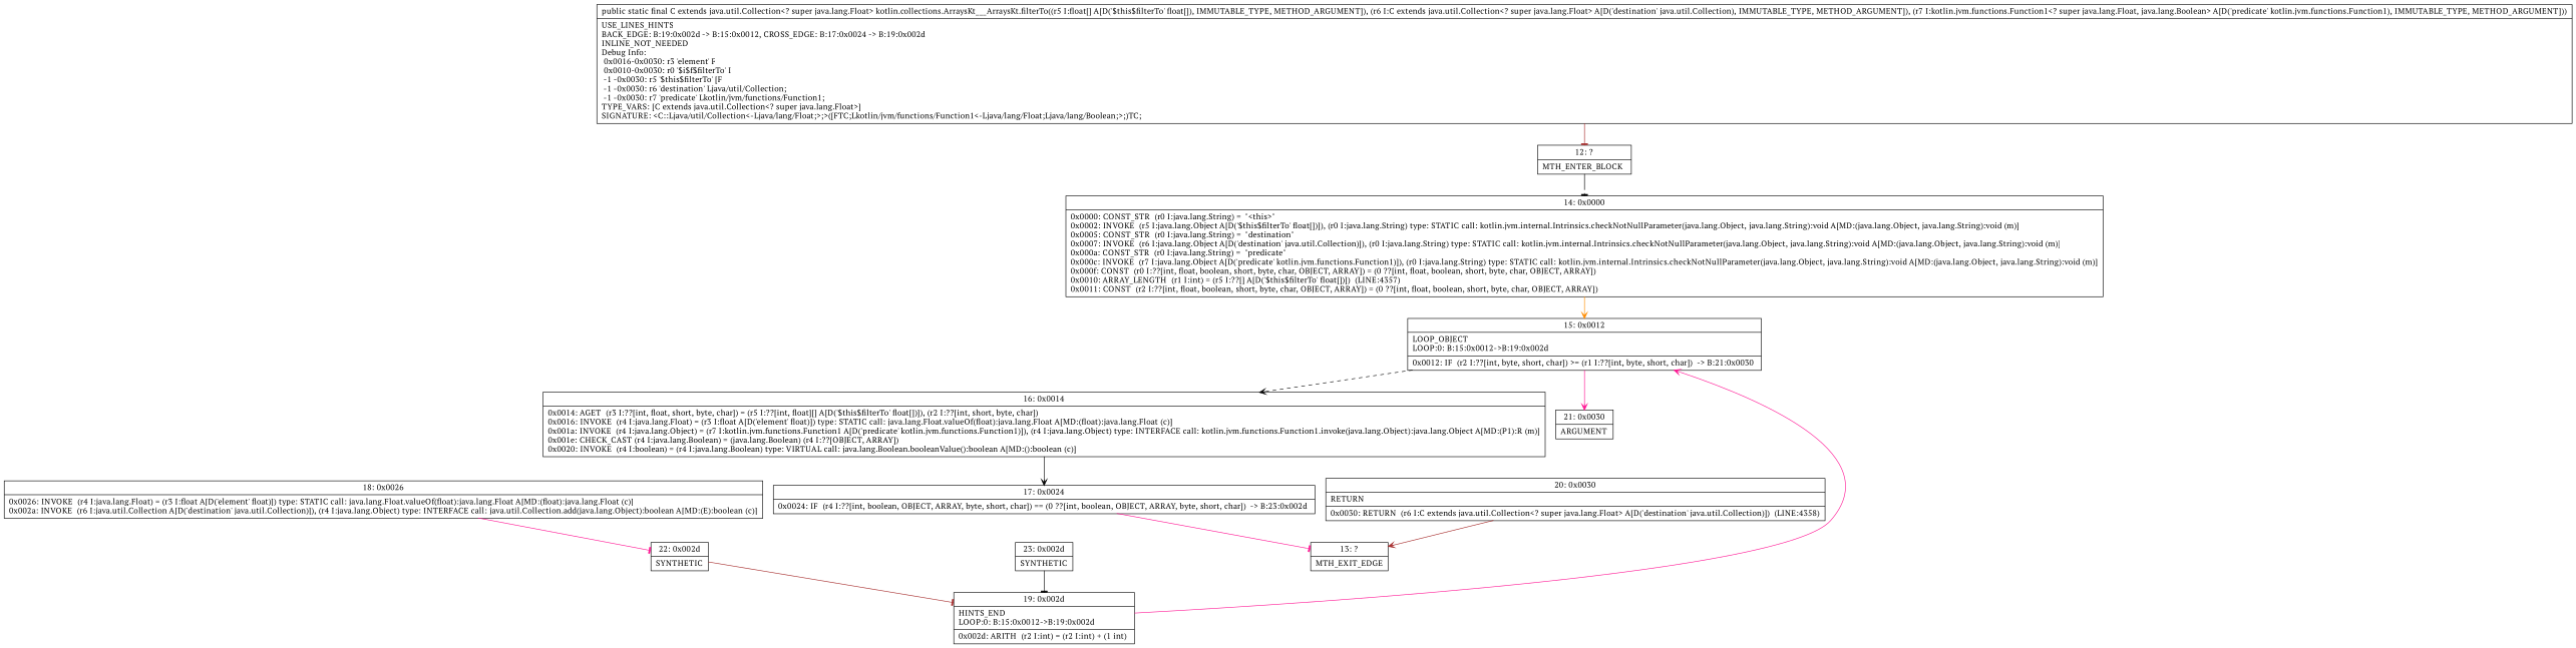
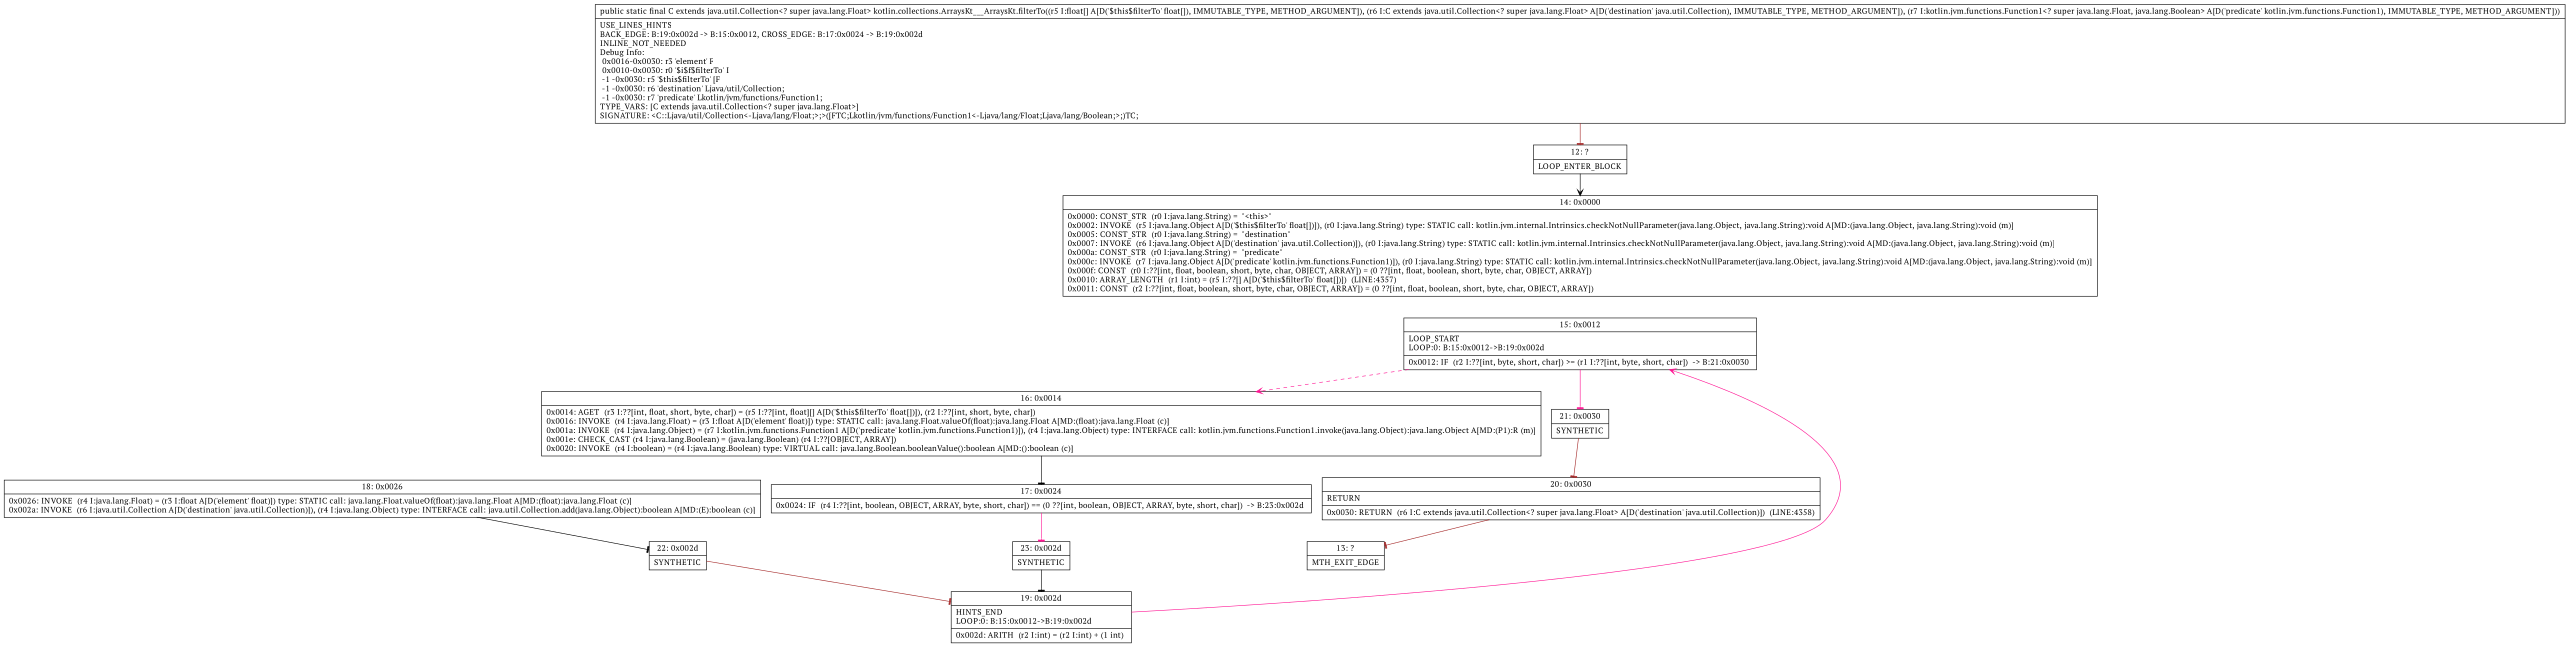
  digraph {
    fontname="PT Serif"
    node [fontname="PT Serif" shape=record]
    edge [arrowhead=tee color=deeppink fontname="PT Serif"]
-   n1 [label="{12\:\ ?|MTH_ENTER_BLOCK\l}"]
+   n1 [label="{12\:\ ?|LOOP_ENTER_BLOCK\l}"]
    n2 [label="{14\:\ 0x0000|0x0000: CONST_STR  (r0 I:java.lang.String) =  \"\<this\>\" \l0x0002: INVOKE  (r5 I:java.lang.Object A[D('$this$filterTo' float[])]), (r0 I:java.lang.String) type: STATIC call: kotlin.jvm.internal.Intrinsics.checkNotNullParameter(java.lang.Object, java.lang.String):void A[MD:(java.lang.Object, java.lang.String):void (m)]\l0x0005: CONST_STR  (r0 I:java.lang.String) =  \"destination\" \l0x0007: INVOKE  (r6 I:java.lang.Object A[D('destination' java.util.Collection)]), (r0 I:java.lang.String) type: STATIC call: kotlin.jvm.internal.Intrinsics.checkNotNullParameter(java.lang.Object, java.lang.String):void A[MD:(java.lang.Object, java.lang.String):void (m)]\l0x000a: CONST_STR  (r0 I:java.lang.String) =  \"predicate\" \l0x000c: INVOKE  (r7 I:java.lang.Object A[D('predicate' kotlin.jvm.functions.Function1)]), (r0 I:java.lang.String) type: STATIC call: kotlin.jvm.internal.Intrinsics.checkNotNullParameter(java.lang.Object, java.lang.String):void A[MD:(java.lang.Object, java.lang.String):void (m)]\l0x000f: CONST  (r0 I:??[int, float, boolean, short, byte, char, OBJECT, ARRAY]) = (0 ??[int, float, boolean, short, byte, char, OBJECT, ARRAY]) \l0x0010: ARRAY_LENGTH  (r1 I:int) = (r5 I:??[] A[D('$this$filterTo' float[])])  (LINE:4357)\l0x0011: CONST  (r2 I:??[int, float, boolean, short, byte, char, OBJECT, ARRAY]) = (0 ??[int, float, boolean, short, byte, char, OBJECT, ARRAY]) \l}"]
-   n3 [label="{15\:\ 0x0012|LOOP_OBJECT\lLOOP:0: B:15:0x0012\-\>B:19:0x002d\l|0x0012: IF  (r2 I:??[int, byte, short, char]) \>= (r1 I:??[int, byte, short, char])  \-\> B:21:0x0030 \l}"]
+   n3 [label="{15\:\ 0x0012|LOOP_START\lLOOP:0: B:15:0x0012\-\>B:19:0x002d\l|0x0012: IF  (r2 I:??[int, byte, short, char]) \>= (r1 I:??[int, byte, short, char])  \-\> B:21:0x0030 \l}"]
    n4 [label="{16\:\ 0x0014|0x0014: AGET  (r3 I:??[int, float, short, byte, char]) = (r5 I:??[int, float][] A[D('$this$filterTo' float[])]), (r2 I:??[int, short, byte, char]) \l0x0016: INVOKE  (r4 I:java.lang.Float) = (r3 I:float A[D('element' float)]) type: STATIC call: java.lang.Float.valueOf(float):java.lang.Float A[MD:(float):java.lang.Float (c)]\l0x001a: INVOKE  (r4 I:java.lang.Object) = (r7 I:kotlin.jvm.functions.Function1 A[D('predicate' kotlin.jvm.functions.Function1)]), (r4 I:java.lang.Object) type: INTERFACE call: kotlin.jvm.functions.Function1.invoke(java.lang.Object):java.lang.Object A[MD:(P1):R (m)]\l0x001e: CHECK_CAST (r4 I:java.lang.Boolean) = (java.lang.Boolean) (r4 I:??[OBJECT, ARRAY]) \l0x0020: INVOKE  (r4 I:boolean) = (r4 I:java.lang.Boolean) type: VIRTUAL call: java.lang.Boolean.booleanValue():boolean A[MD:():boolean (c)]\l}"]
-   n5 [label="{21\:\ 0x0030|ARGUMENT\l}"]
+   n5 [label="{21\:\ 0x0030|SYNTHETIC\l}"]
    n6 [label="{17\:\ 0x0024|0x0024: IF  (r4 I:??[int, boolean, OBJECT, ARRAY, byte, short, char]) == (0 ??[int, boolean, OBJECT, ARRAY, byte, short, char])  \-\> B:23:0x002d \l}"]
    n7 [label="{20\:\ 0x0030|RETURN\l|0x0030: RETURN  (r6 I:C extends java.util.Collection\<? super java.lang.Float\> A[D('destination' java.util.Collection)])  (LINE:4358)\l}"]
    n8 [label="{23\:\ 0x002d|SYNTHETIC\l}"]
    n9 [label="{18\:\ 0x0026|0x0026: INVOKE  (r4 I:java.lang.Float) = (r3 I:float A[D('element' float)]) type: STATIC call: java.lang.Float.valueOf(float):java.lang.Float A[MD:(float):java.lang.Float (c)]\l0x002a: INVOKE  (r6 I:java.util.Collection A[D('destination' java.util.Collection)]), (r4 I:java.lang.Object) type: INTERFACE call: java.util.Collection.add(java.lang.Object):boolean A[MD:(E):boolean (c)]\l}"]
    n10 [label="{22\:\ 0x002d|SYNTHETIC\l}"]
    n11 [label="{19\:\ 0x002d|HINTS_END\lLOOP:0: B:15:0x0012\-\>B:19:0x002d\l|0x002d: ARITH  (r2 I:int) = (r2 I:int) + (1 int) \l}"]
    n12 [label="{13\:\ ?|MTH_EXIT_EDGE\l}"]
    n13 [label="{public static final C extends java.util.Collection\<? super java.lang.Float\> kotlin.collections.ArraysKt___ArraysKt.filterTo((r5 I:float[] A[D('$this$filterTo' float[]), IMMUTABLE_TYPE, METHOD_ARGUMENT]), (r6 I:C extends java.util.Collection\<? super java.lang.Float\> A[D('destination' java.util.Collection), IMMUTABLE_TYPE, METHOD_ARGUMENT]), (r7 I:kotlin.jvm.functions.Function1\<? super java.lang.Float, java.lang.Boolean\> A[D('predicate' kotlin.jvm.functions.Function1), IMMUTABLE_TYPE, METHOD_ARGUMENT]))  | USE_LINES_HINTS\lBACK_EDGE: B:19:0x002d \-\> B:15:0x0012, CROSS_EDGE: B:17:0x0024 \-\> B:19:0x002d\lINLINE_NOT_NEEDED\lDebug Info:\l  0x0016\-0x0030: r3 'element' F\l  0x0010\-0x0030: r0 '$i$f$filterTo' I\l  \-1 \-0x0030: r5 '$this$filterTo' [F\l  \-1 \-0x0030: r6 'destination' Ljava\/util\/Collection;\l  \-1 \-0x0030: r7 'predicate' Lkotlin\/jvm\/functions\/Function1;\lTYPE_VARS: [C extends java.util.Collection\<? super java.lang.Float\>]\lSIGNATURE: \<C::Ljava\/util\/Collection\<\-Ljava\/lang\/Float;\>;\>([FTC;Lkotlin\/jvm\/functions\/Function1\<\-Ljava\/lang\/Float;Ljava\/lang\/Boolean;\>;)TC;\l}"]
-   n1 -> n2 [color=black]
-   n2 -> n3 [arrowhead=vee color=darkorange]
-   n3 -> n4 [arrowhead=vee color=black style=dashed]
-   n3 -> n5 [arrowhead=vee]
-   n4 -> n6 [arrowhead=vee color=black]
-   n6 -> n12
-   n7 -> n12 [arrowhead=vee color=brown]
+   n1 -> n2 [arrowhead=vee color=black]
+   n3 -> n4 [arrowhead=vee style=dashed]
+   n3 -> n5
+   n4 -> n6 [color=black]
+   n5 -> n7 [color=brown]
+   n6 -> n8
+   n7 -> n12 [color=brown]
    n8 -> n11 [color=black]
-   n9 -> n10
+   n9 -> n10 [color=black]
    n10 -> n11 [color=brown]
    n11 -> n3 [arrowhead=vee]
    n13 -> n1 [color=brown]
  }
